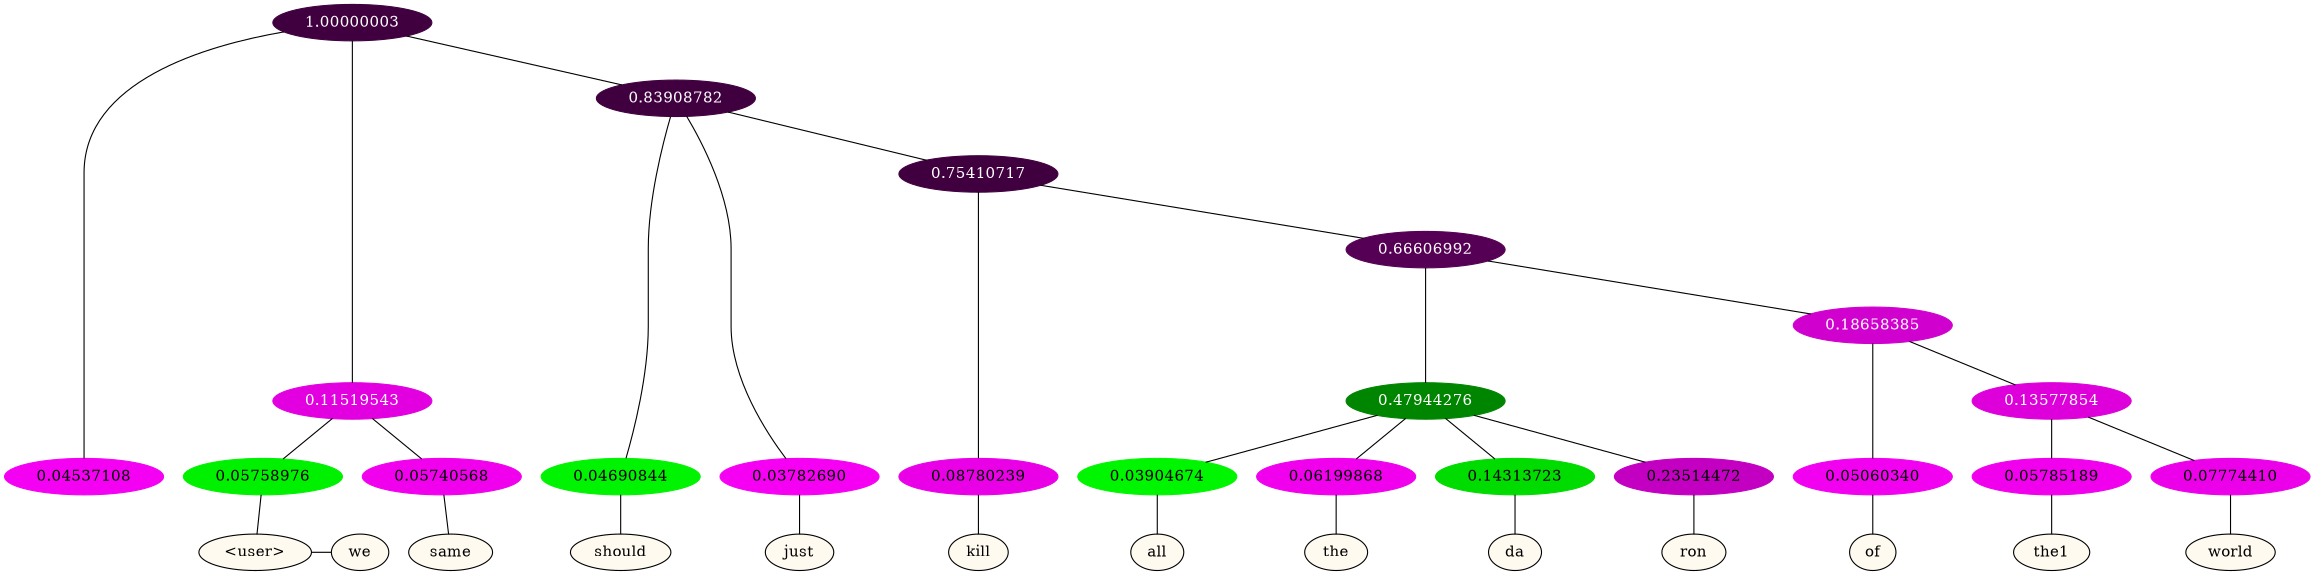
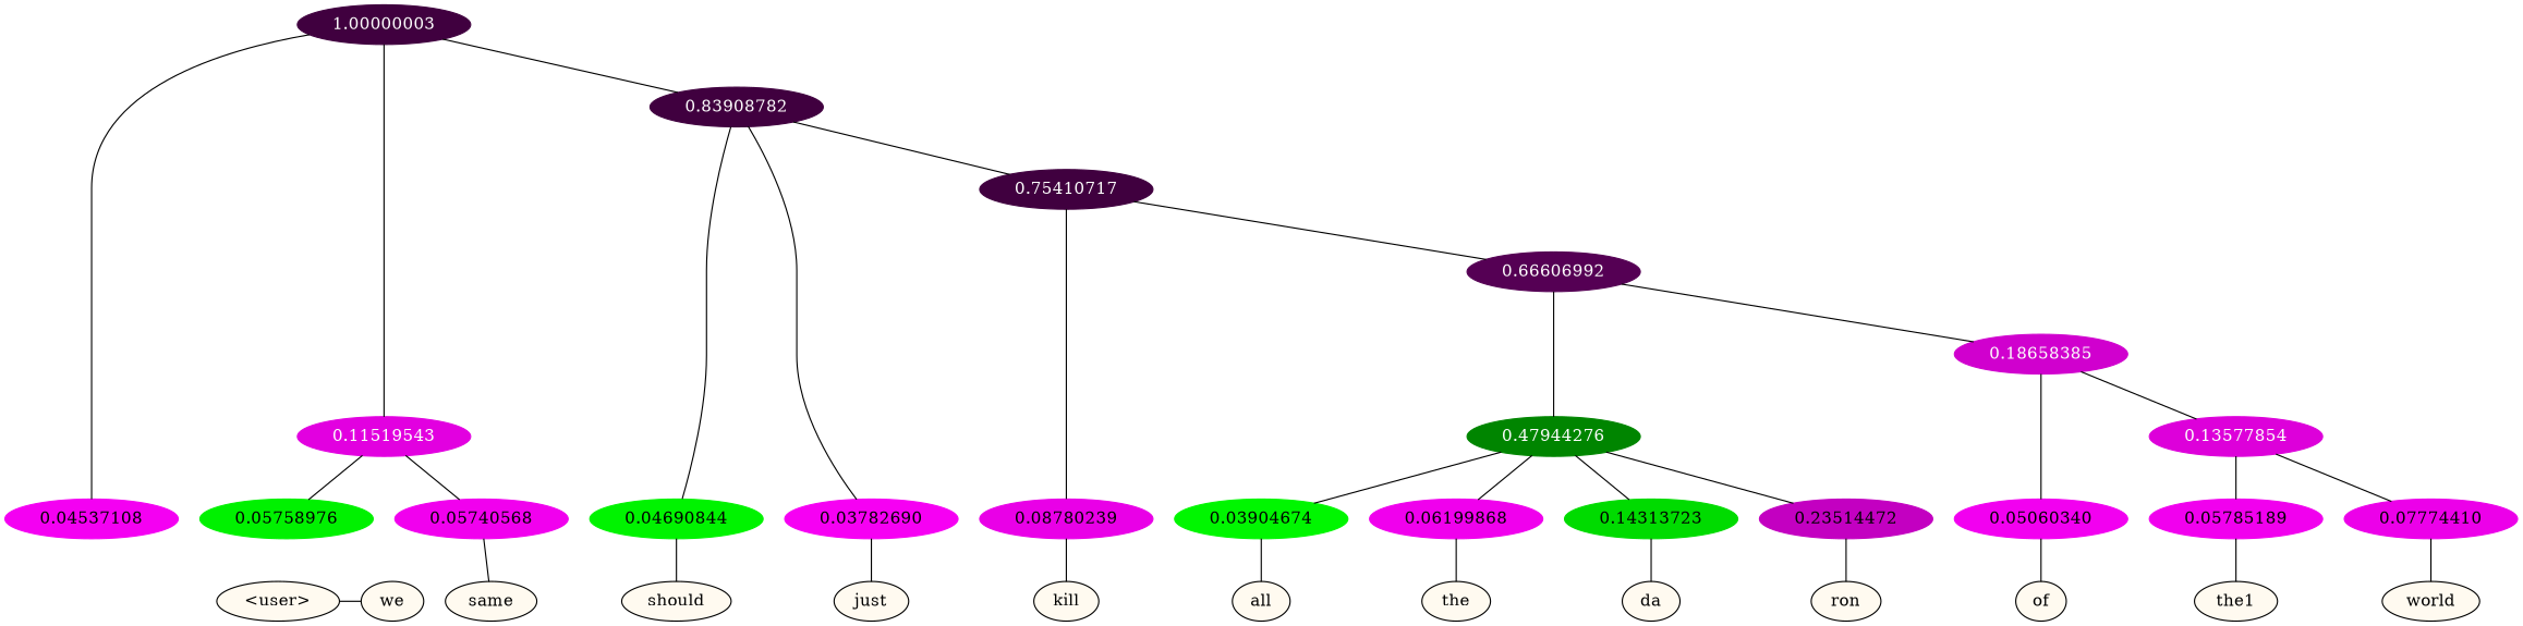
  graph {
    fontname="DejaVu Serif"
    node [color=black fontname="DejaVu Serif" format=png nodesep=0.001 ordering=out overlap_scaling=0.01 ranksep=0.001 style=filled]
    edge [fontname="DejaVu Serif"]
    n1 [fillcolor=floralwhite height=0.15 label="\<user\>" style="filled,solid" width=0.15]
    n2 [fillcolor=floralwhite height=0.15 label=same style="filled,solid" width=0.15]
    n3 [fillcolor=floralwhite height=0.15 label=we style="filled,solid" width=0.15]
    n4 [fillcolor=floralwhite height=0.15 label=should style="filled,solid" width=0.15]
    n5 [fillcolor=floralwhite height=0.15 label=just style="filled,solid" width=0.15]
    n6 [fillcolor=floralwhite height=0.15 label=kill style="filled,solid" width=0.15]
    n7 [fillcolor=floralwhite height=0.15 label=all style="filled,solid" width=0.15]
    n8 [fillcolor=floralwhite height=0.15 label=the style="filled,solid" width=0.15]
    n9 [fillcolor=floralwhite height=0.15 label=da style="filled,solid" width=0.15]
    n10 [fillcolor=floralwhite height=0.15 label=ron style="filled,solid" width=0.15]
    n11 [fillcolor=floralwhite height=0.15 label=of style="filled,solid" width=0.15]
    n12 [fillcolor=floralwhite height=0.15 label=the1 style="filled,solid" width=0.15]
    n13 [fillcolor=floralwhite height=0.15 label=world style="filled,solid" width=0.15]
    n14 [color="0.334 1.000 0.942" fontcolor=black height=0.15 label=0.05758976 width=0.15]
    n15 [color="0.835 1.000 0.943" fontcolor=black height=0.15 label=0.05740568 width=0.15]
    n16 [color="0.835 1.000 0.955" fontcolor=black height=0.15 label=0.04537108 width=0.15]
    n17 [color="0.334 1.000 0.953" fontcolor=black height=0.15 label=0.04690844 width=0.15]
    n18 [color="0.835 1.000 0.962" fontcolor=black height=0.15 label=0.03782690 width=0.15]
    n19 [color="0.835 1.000 0.912" fontcolor=black height=0.15 label=0.08780239 width=0.15]
    n20 [color="0.334 1.000 0.961" fontcolor=black height=0.15 label=0.03904674 width=0.15]
    n21 [color="0.835 1.000 0.938" fontcolor=black height=0.15 label=0.06199868 width=0.15]
    n22 [color="0.334 1.000 0.857" fontcolor=black height=0.15 label=0.14313723 width=0.15]
    n23 [color="0.835 1.000 0.765" fontcolor=black height=0.15 label=0.23514472 width=0.15]
    n24 [color="0.835 1.000 0.949" fontcolor=black height=0.15 label=0.05060340 width=0.15]
    n25 [color="0.835 1.000 0.942" fontcolor=black height=0.15 label=0.05785189 width=0.15]
    n26 [color="0.835 1.000 0.922" fontcolor=black height=0.15 label=0.07774410 width=0.15]
    n27 [color="0.835 1.000 0.250" fontcolor=grey99 height=0.15 label=1.00000003 width=0.15]
    n28 [color="0.835 1.000 0.885" fontcolor=grey99 height=0.15 label=0.11519543 width=0.15]
    n29 [color="0.835 1.000 0.250" fontcolor=grey99 height=0.15 label=0.83908782 width=0.15]
    n30 [color="0.835 1.000 0.250" fontcolor=grey99 height=0.15 label=0.75410717 width=0.15]
    n31 [color="0.835 1.000 0.334" fontcolor=grey99 height=0.15 label=0.66606992 width=0.15]
    n32 [color="0.334 1.000 0.521" fontcolor=grey99 height=0.15 label=0.47944276 width=0.15]
    n33 [color="0.835 1.000 0.813" fontcolor=grey99 height=0.15 label=0.18658385 width=0.15]
    n34 [color="0.835 1.000 0.864" fontcolor=grey99 height=0.15 label=0.13577854 width=0.15]
    subgraph sub_1 {
      rank=same
      n1
      n2
      n3
      n4
      n5
      n6
      n7
      n8
      n9
      n10
      n11
      n12
      n13
    }
    subgraph sub_2 {
      rank=same
      n14
      n15
      n16
      n17
      n18
      n19
      n20
      n21
      n22
      n23
      n24
      n25
      n26
    }
    n1 -- n3
-   n14 -- n1
    n15 -- n2
    n17 -- n4
    n18 -- n5
    n19 -- n6
    n20 -- n7
    n21 -- n8
    n22 -- n9
    n23 -- n10
    n24 -- n11
    n25 -- n12
    n26 -- n13
    n27 -- n16
    n27 -- n28
    n27 -- n29
    n28 -- n14
    n28 -- n15
    n29 -- n17
    n29 -- n18
    n29 -- n30
    n30 -- n19
    n30 -- n31
    n31 -- n32
    n31 -- n33
    n32 -- n20
    n32 -- n21
    n32 -- n22
    n32 -- n23
    n33 -- n24
    n33 -- n34
    n34 -- n25
    n34 -- n26
  }
